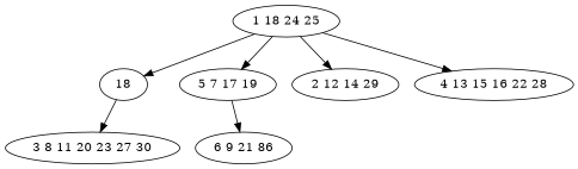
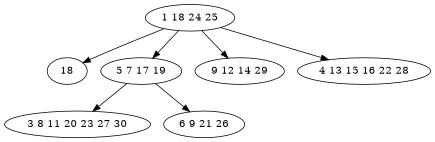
  digraph {
    n1 [label="1 18 24 25"]
    n2 [label=18]
    n3 [label="5 7 17 19"]
-   n4 [label="2 12 14 29"]
+   n4 [label="9 12 14 29"]
    n5 [label="4 13 15 16 22 28"]
    n6 [label="3 8 11 20 23 27 30"]
-   n7 [label="6 9 21 86"]
+   n7 [label="6 9 21 26"]
    n1 -> n2
    n1 -> n3
    n1 -> n4
    n1 -> n5
-   n2 -> n6
+   n3 -> n6
    n3 -> n7
  }
